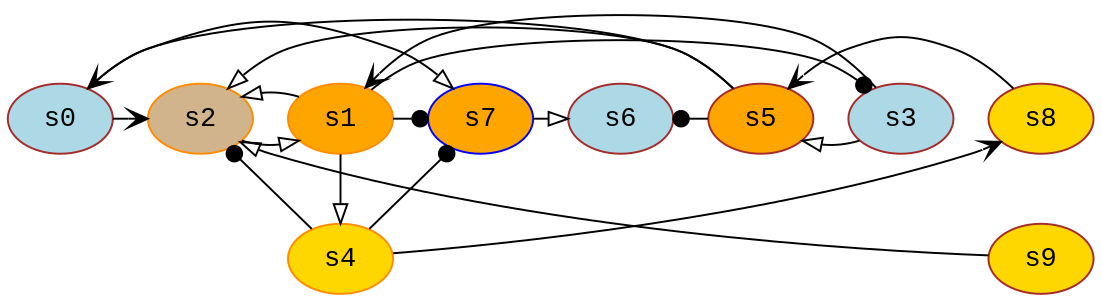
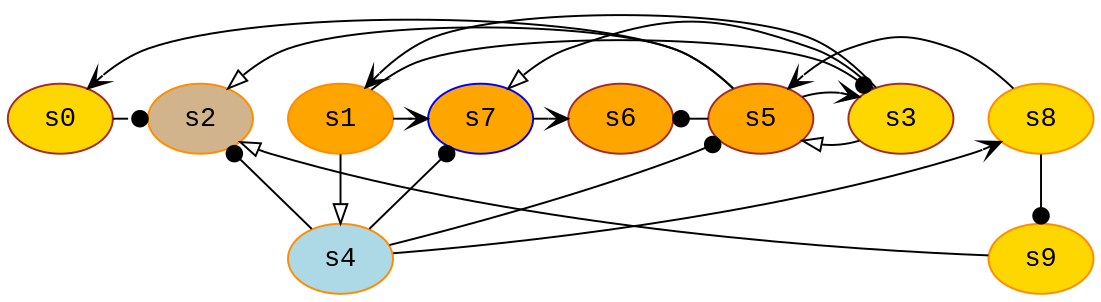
  digraph {
    fontname="Liberation Mono"
    node [color=brown fillcolor=gold fontname="Liberation Mono" player=1 style=filled]
    edge [arrowhead=onormal fontname="Liberation Mono"]
-   s0 [fillcolor=lightblue player=0]
+   s0 [player=0]
    s2 [color=darkorange fillcolor=tan]
    s7 [color=blue fillcolor=orange]
    s1 [color=darkorange fillcolor=orange]
-   s6 [fillcolor=lightblue]
-   s3 [fillcolor=lightblue]
-   s4 [color=darkorange player=0]
+   s6 [fillcolor=orange]
+   s3
+   s4 [color=darkorange fillcolor=lightblue player=0]
    s5 [fillcolor=orange]
-   s8
-   s9 [player=0]
-   s0 -> s2 [arrowhead=vee constraint="time % 6 == 3"]
-   s0 -> s7 [constraint="time % 5 == 2"]
-   s2 -> s1 [constraint="time % 2 == 0 && time % 5 == 2"]
-   s7 -> s6 [constraint="time % 4 == 1 && time % 5 == 1"]
-   s1 -> s2 [constraint="time % 4 == 2 || time % 5 == 1"]
-   s1 -> s7 [arrowhead=dot constraint="time % 2 == 0 || time % 5 == 0"]
+   s8 [color=darkorange]
+   s9 [color=darkorange player=0]
+   s0 -> s2 [arrowhead=dot constraint="time % 6 == 3"]
+   s3 -> s7 [constraint="time % 5 == 2"]
+   s7 -> s6 [arrowhead=vee constraint="time % 4 == 1 && time % 5 == 1"]
+   s1 -> s7 [arrowhead=vee constraint="time % 2 == 0 || time % 5 == 0"]
    s1 -> s3 [arrowhead=dot constraint="time % 5 == 4"]
    s1 -> s4
    s3 -> s1 [arrowhead=vee constraint="!(time % 4 == 1)"]
    s3 -> s5 [constraint="time % 3 == 1"]
    s4 -> s2 [arrowhead=dot constraint="time == 16"]
    s4 -> s7 [arrowhead=dot constraint="time % 2 == 0 && time % 3 == 2"]
+   s4 -> s5 [arrowhead=dot constraint="time % 5 == 4 || time % 4 == 3"]
    s4 -> s8 [arrowhead=vee constraint="!(time % 2 == 1)"]
    s5 -> s0 [arrowhead=vee constraint="time % 5 == 4 || time % 2 == 0"]
    s5 -> s2 [constraint="time % 5 == 3 || time % 3 == 0"]
    s5 -> s6 [arrowhead=dot constraint="time == 14 || time == 20 || time == 24"]
+   s5 -> s3 [arrowhead=vee constraint="time % 2 == 1 && time % 4 == 2"]
    s8 -> s5 [arrowhead=vee constraint="time == 7"]
+   s8 -> s9 [arrowhead=dot]
    s9 -> s2 [constraint="time % 4 == 1 && time % 4 == 3"]
  }
